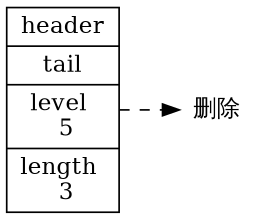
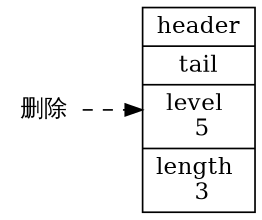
  digraph {
    rankdir=LR
    fontname="DejaVu Serif"
    node [fontname="DejaVu Serif"]
    n1 [label="删除" shape=plaintext width=0.5]
    n2 [label=" <header> header | <tail> tail | level \n 5 | length \n 3 " shape=record width=0.5]
-   n2 -> n1 [style=dashed fontname="DejaVu Serif"]
+   n1 -> n2 [style=dashed fontname="DejaVu Serif"]
  }
